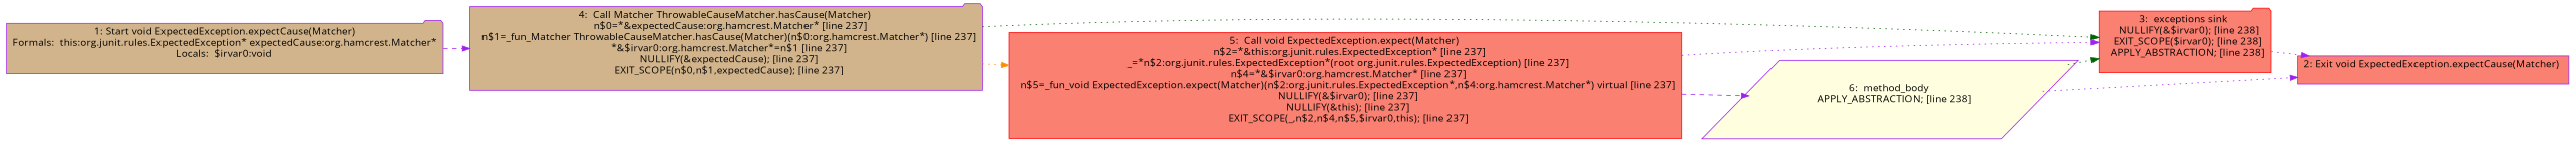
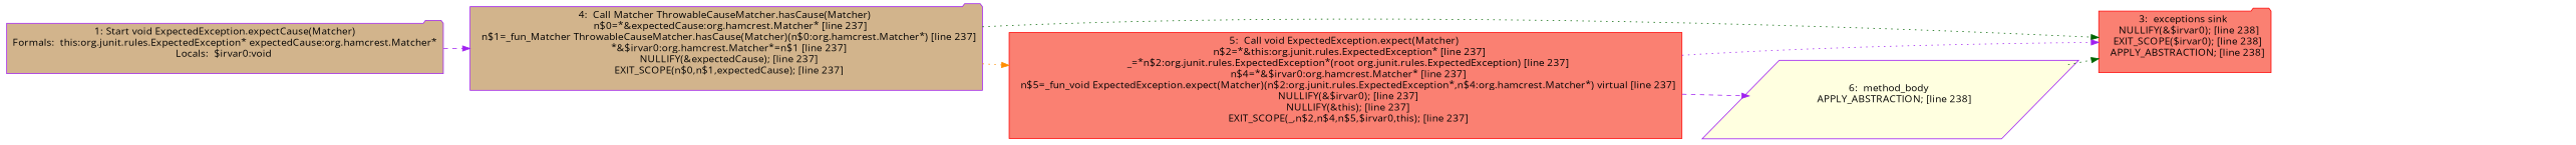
  digraph {
    rankdir=LR
    fontname="Open Sans"
    node [color=purple style=filled fillcolor=salmon shape=folder fontname="Open Sans"]
    edge [color=purple style=dotted fontname="Open Sans"]
    n1 [label="1: Start void ExpectedException.expectCause(Matcher)\nFormals:  this:org.junit.rules.ExpectedException* expectedCause:org.hamcrest.Matcher*\nLocals:  $irvar0:void \n  " fillcolor=tan]
    n2 [label="4:  Call Matcher ThrowableCauseMatcher.hasCause(Matcher) \n   n$0=*&expectedCause:org.hamcrest.Matcher* [line 237]\n  n$1=_fun_Matcher ThrowableCauseMatcher.hasCause(Matcher)(n$0:org.hamcrest.Matcher*) [line 237]\n  *&$irvar0:org.hamcrest.Matcher*=n$1 [line 237]\n  NULLIFY(&expectedCause); [line 237]\n  EXIT_SCOPE(n$0,n$1,expectedCause); [line 237]\n " fillcolor=tan]
    n3 [label="3:  exceptions sink \n   NULLIFY(&$irvar0); [line 238]\n  EXIT_SCOPE($irvar0); [line 238]\n  APPLY_ABSTRACTION; [line 238]\n " color=red]
    n4 [label="5:  Call void ExpectedException.expect(Matcher) \n   n$2=*&this:org.junit.rules.ExpectedException* [line 237]\n  _=*n$2:org.junit.rules.ExpectedException*(root org.junit.rules.ExpectedException) [line 237]\n  n$4=*&$irvar0:org.hamcrest.Matcher* [line 237]\n  n$5=_fun_void ExpectedException.expect(Matcher)(n$2:org.junit.rules.ExpectedException*,n$4:org.hamcrest.Matcher*) virtual [line 237]\n  NULLIFY(&$irvar0); [line 237]\n  NULLIFY(&this); [line 237]\n  EXIT_SCOPE(_,n$2,n$4,n$5,$irvar0,this); [line 237]\n " shape=box color=red]
-   n5 [label="2: Exit void ExpectedException.expectCause(Matcher) \n  " shape=box]
    n6 [label="6:  method_body \n   APPLY_ABSTRACTION; [line 238]\n " shape=parallelogram fillcolor=lightyellow]
    n1 -> n2 [style=dashed]
    n2 -> n3 [color=darkgreen]
    n2 -> n4 [color=darkorange]
-   n3 -> n5
    n4 -> n3
    n4 -> n6 [style=dashed]
    n6 -> n3 [color=darkgreen]
-   n6 -> n5
  }
